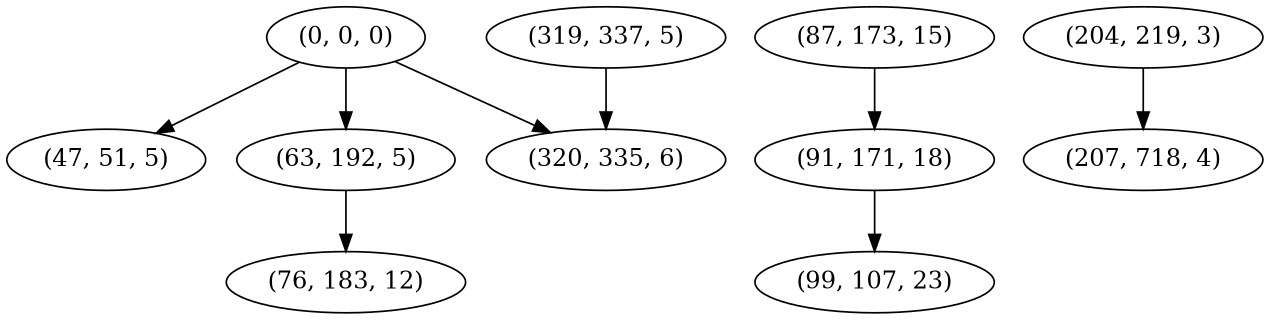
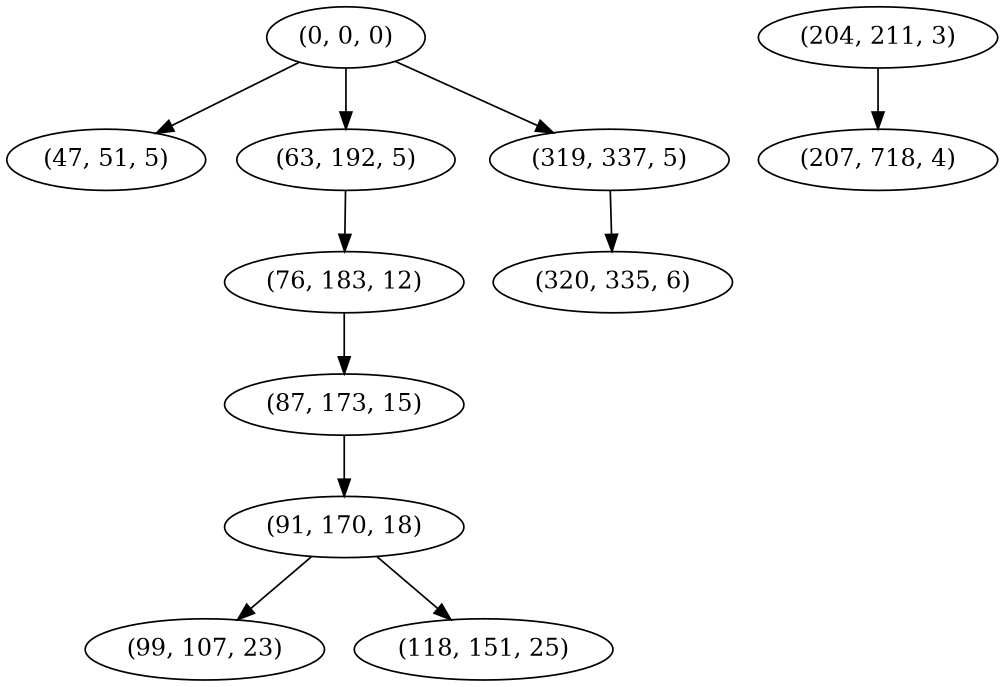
  digraph {
    n1 [label="(47, 51, 5)"]
    "(0, 0, 0)"
    "(63, 192, 5)"
    "(319, 337, 5)"
    "(76, 183, 12)"
    "(320, 335, 6)"
    "(87, 173, 15)"
-   "(91, 170, 18)" [label="(91, 171, 18)"]
+   "(91, 170, 18)"
    "(99, 107, 23)"
+   "(118, 151, 25)"
    n11 [label="(207, 718, 4)"]
-   "(204, 219, 3)"
+   "(204, 219, 3)" [label="(204, 211, 3)"]
    "(0, 0, 0)" -> n1
    "(0, 0, 0)" -> "(63, 192, 5)"
-   "(0, 0, 0)" -> "(320, 335, 6)"
+   "(0, 0, 0)" -> "(319, 337, 5)"
    "(63, 192, 5)" -> "(76, 183, 12)"
    "(319, 337, 5)" -> "(320, 335, 6)"
+   "(76, 183, 12)" -> "(87, 173, 15)"
    "(87, 173, 15)" -> "(91, 170, 18)"
    "(91, 170, 18)" -> "(99, 107, 23)"
+   "(91, 170, 18)" -> "(118, 151, 25)"
    "(204, 219, 3)" -> n11
  }
